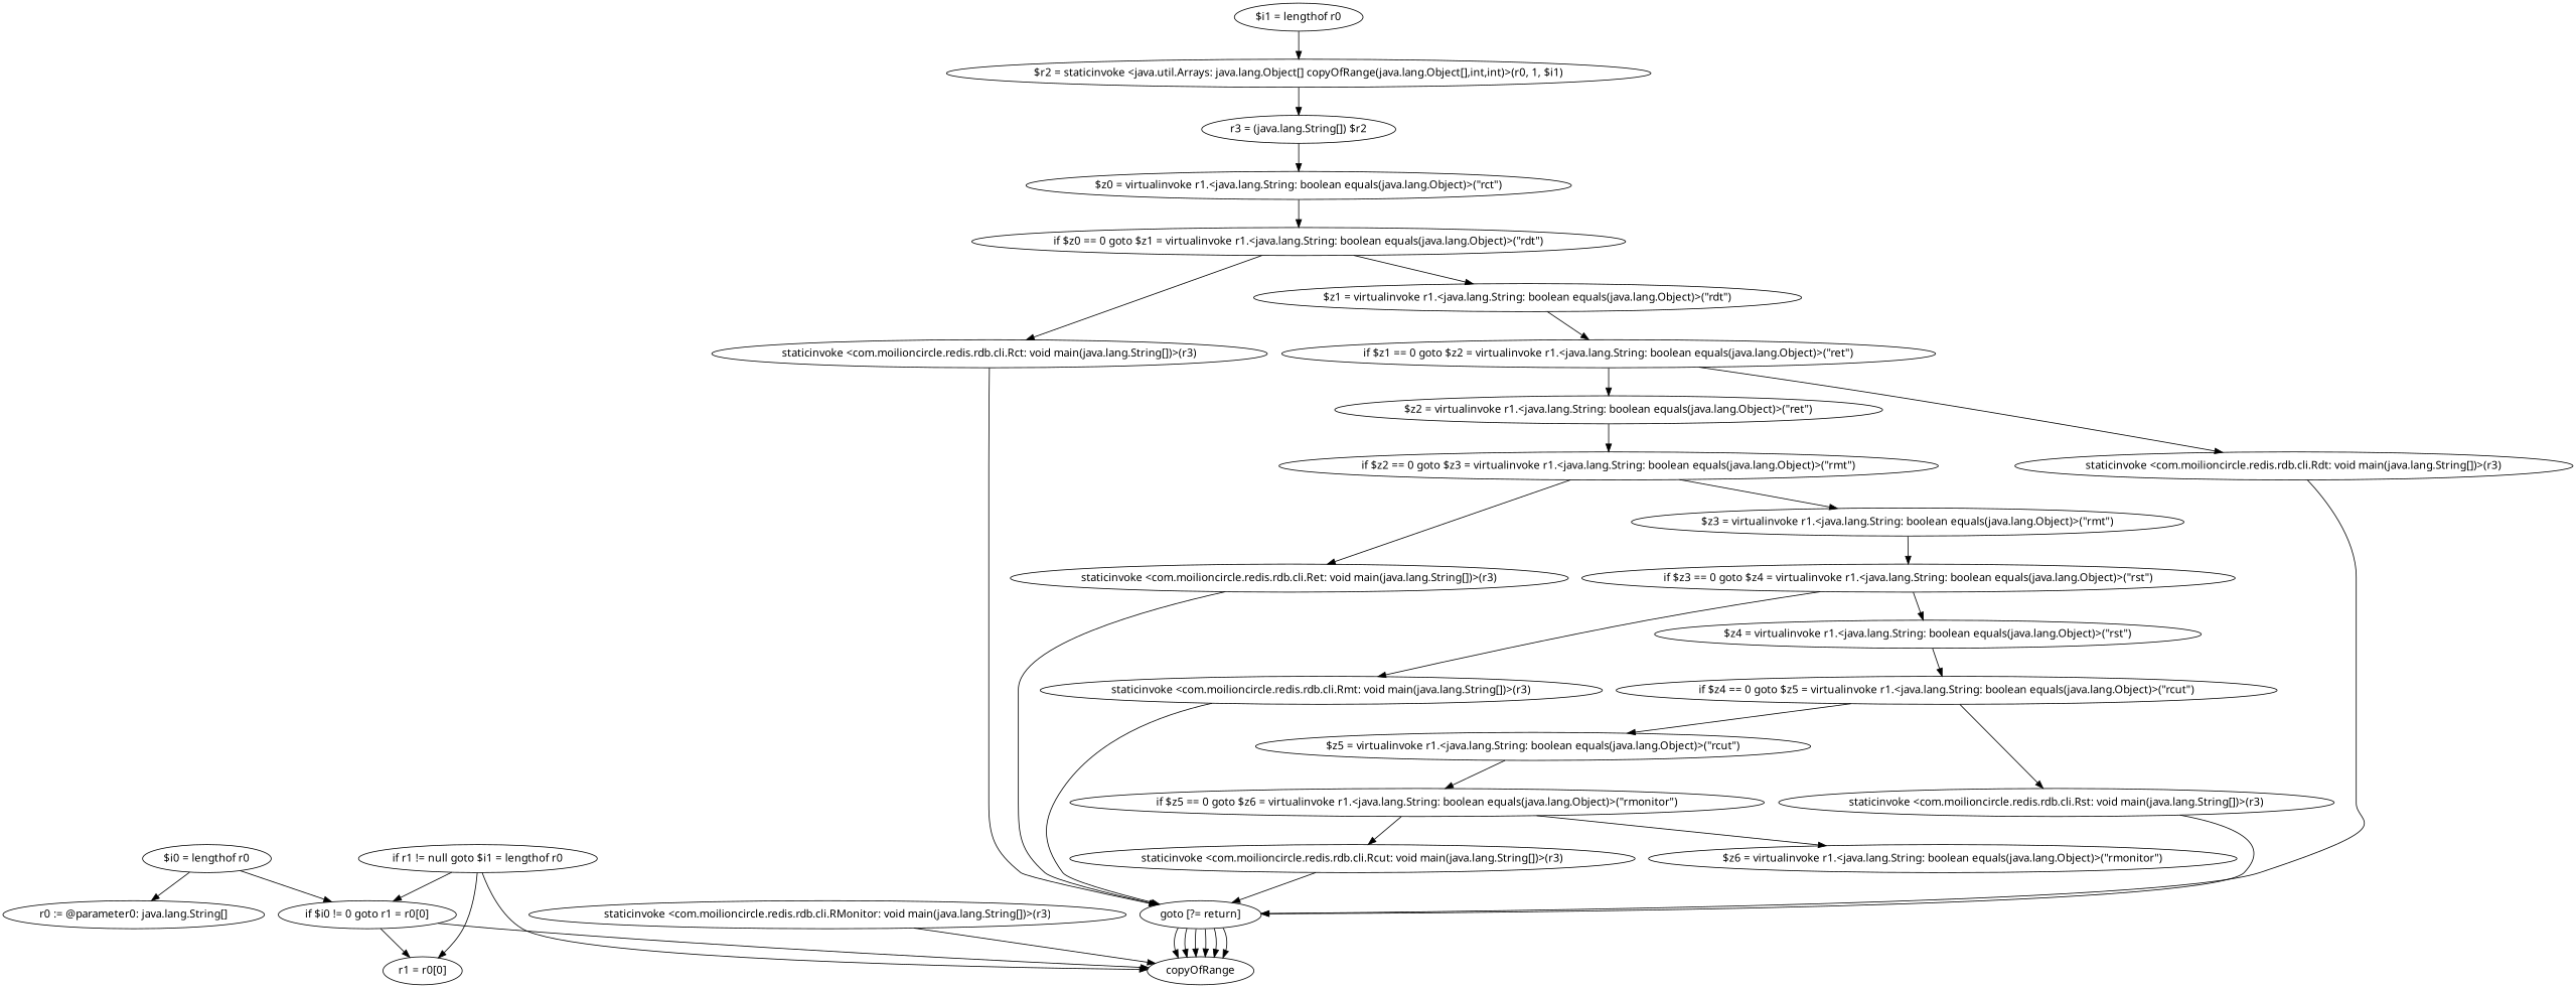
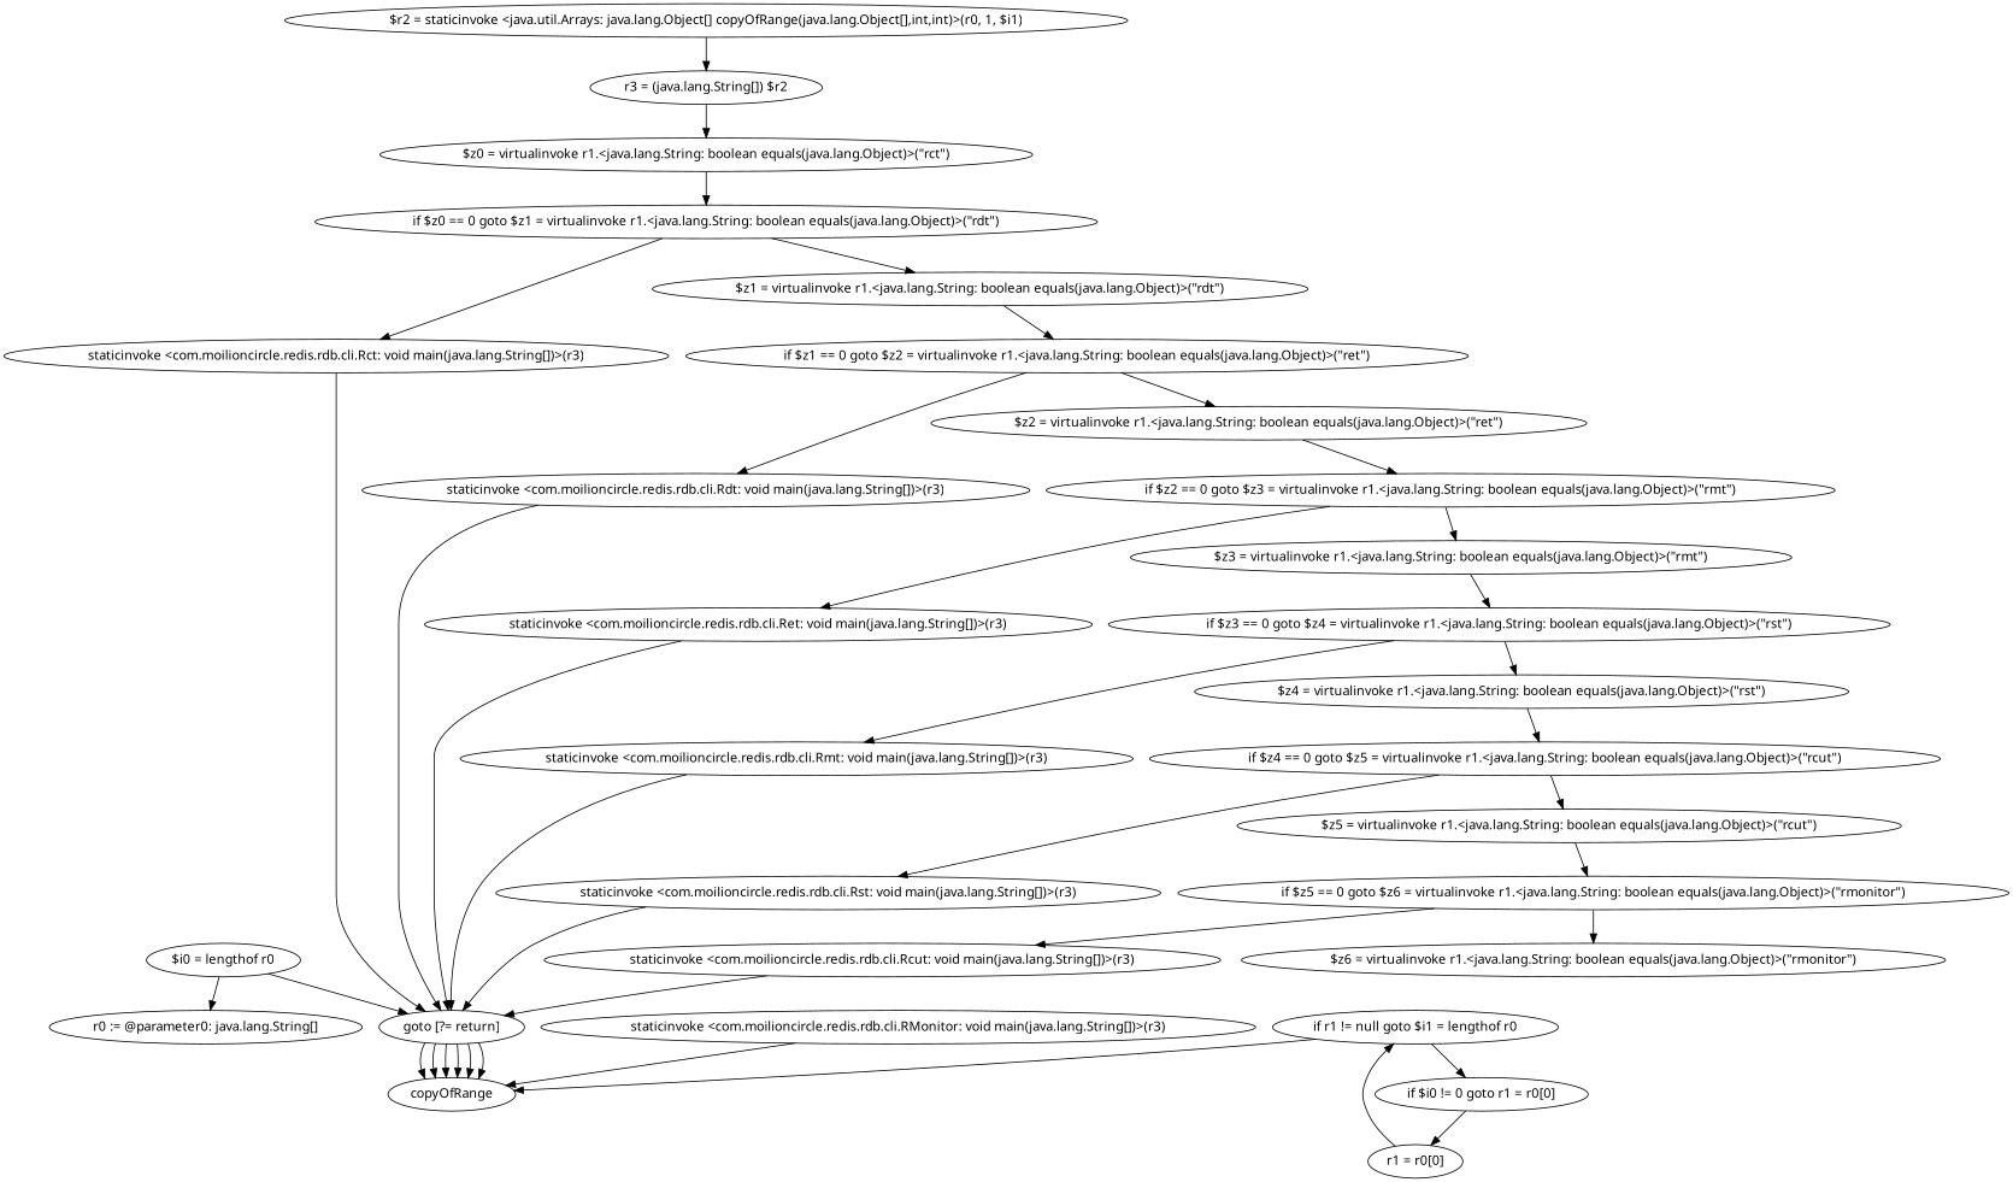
  digraph {
    fontname="Noto Sans"
    node [fontname="Noto Sans"]
    edge [fontname="Noto Sans"]
    "$i0 = lengthof r0"
    "r0 := @parameter0: java.lang.String[]"
    "if $i0 != 0 goto r1 = r0[0]"
    n4 [label=copyOfRange]
    "r1 = r0[0]"
    "if r1 != null goto $i1 = lengthof r0"
-   "$i1 = lengthof r0"
    "$r2 = staticinvoke <java.util.Arrays: java.lang.Object[] copyOfRange(java.lang.Object[],int,int)>(r0, 1, $i1)"
    "r3 = (java.lang.String[]) $r2"
    "$z0 = virtualinvoke r1.<java.lang.String: boolean equals(java.lang.Object)>(\"rct\")"
    "if $z0 == 0 goto $z1 = virtualinvoke r1.<java.lang.String: boolean equals(java.lang.Object)>(\"rdt\")"
    "staticinvoke <com.moilioncircle.redis.rdb.cli.Rct: void main(java.lang.String[])>(r3)"
    "$z1 = virtualinvoke r1.<java.lang.String: boolean equals(java.lang.Object)>(\"rdt\")"
    "goto [?= return]"
    "if $z1 == 0 goto $z2 = virtualinvoke r1.<java.lang.String: boolean equals(java.lang.Object)>(\"ret\")"
    "staticinvoke <com.moilioncircle.redis.rdb.cli.Rdt: void main(java.lang.String[])>(r3)"
    "$z2 = virtualinvoke r1.<java.lang.String: boolean equals(java.lang.Object)>(\"ret\")"
    "if $z2 == 0 goto $z3 = virtualinvoke r1.<java.lang.String: boolean equals(java.lang.Object)>(\"rmt\")"
    "staticinvoke <com.moilioncircle.redis.rdb.cli.Ret: void main(java.lang.String[])>(r3)"
    "$z3 = virtualinvoke r1.<java.lang.String: boolean equals(java.lang.Object)>(\"rmt\")"
    "if $z3 == 0 goto $z4 = virtualinvoke r1.<java.lang.String: boolean equals(java.lang.Object)>(\"rst\")"
    "staticinvoke <com.moilioncircle.redis.rdb.cli.Rmt: void main(java.lang.String[])>(r3)"
    "$z4 = virtualinvoke r1.<java.lang.String: boolean equals(java.lang.Object)>(\"rst\")"
    "if $z4 == 0 goto $z5 = virtualinvoke r1.<java.lang.String: boolean equals(java.lang.Object)>(\"rcut\")"
    "staticinvoke <com.moilioncircle.redis.rdb.cli.Rst: void main(java.lang.String[])>(r3)"
    "$z5 = virtualinvoke r1.<java.lang.String: boolean equals(java.lang.Object)>(\"rcut\")"
    "if $z5 == 0 goto $z6 = virtualinvoke r1.<java.lang.String: boolean equals(java.lang.Object)>(\"rmonitor\")"
    "staticinvoke <com.moilioncircle.redis.rdb.cli.Rcut: void main(java.lang.String[])>(r3)"
    "$z6 = virtualinvoke r1.<java.lang.String: boolean equals(java.lang.Object)>(\"rmonitor\")"
    "staticinvoke <com.moilioncircle.redis.rdb.cli.RMonitor: void main(java.lang.String[])>(r3)"
    "$i0 = lengthof r0" -> "r0 := @parameter0: java.lang.String[]"
-   "$i0 = lengthof r0" -> "if $i0 != 0 goto r1 = r0[0]"
-   "if $i0 != 0 goto r1 = r0[0]" -> n4
+   "$i0 = lengthof r0" -> "goto [?= return]"
    "if $i0 != 0 goto r1 = r0[0]" -> "r1 = r0[0]"
-   "if r1 != null goto $i1 = lengthof r0" -> "r1 = r0[0]"
+   "r1 = r0[0]" -> "if r1 != null goto $i1 = lengthof r0"
    "if r1 != null goto $i1 = lengthof r0" -> "if $i0 != 0 goto r1 = r0[0]"
    "if r1 != null goto $i1 = lengthof r0" -> n4
-   "$i1 = lengthof r0" -> "$r2 = staticinvoke <java.util.Arrays: java.lang.Object[] copyOfRange(java.lang.Object[],int,int)>(r0, 1, $i1)"
    "$r2 = staticinvoke <java.util.Arrays: java.lang.Object[] copyOfRange(java.lang.Object[],int,int)>(r0, 1, $i1)" -> "r3 = (java.lang.String[]) $r2"
    "r3 = (java.lang.String[]) $r2" -> "$z0 = virtualinvoke r1.<java.lang.String: boolean equals(java.lang.Object)>(\"rct\")"
    "$z0 = virtualinvoke r1.<java.lang.String: boolean equals(java.lang.Object)>(\"rct\")" -> "if $z0 == 0 goto $z1 = virtualinvoke r1.<java.lang.String: boolean equals(java.lang.Object)>(\"rdt\")"
    "if $z0 == 0 goto $z1 = virtualinvoke r1.<java.lang.String: boolean equals(java.lang.Object)>(\"rdt\")" -> "staticinvoke <com.moilioncircle.redis.rdb.cli.Rct: void main(java.lang.String[])>(r3)"
    "if $z0 == 0 goto $z1 = virtualinvoke r1.<java.lang.String: boolean equals(java.lang.Object)>(\"rdt\")" -> "$z1 = virtualinvoke r1.<java.lang.String: boolean equals(java.lang.Object)>(\"rdt\")"
    "staticinvoke <com.moilioncircle.redis.rdb.cli.Rct: void main(java.lang.String[])>(r3)" -> "goto [?= return]"
    "$z1 = virtualinvoke r1.<java.lang.String: boolean equals(java.lang.Object)>(\"rdt\")" -> "if $z1 == 0 goto $z2 = virtualinvoke r1.<java.lang.String: boolean equals(java.lang.Object)>(\"ret\")"
    "goto [?= return]" -> n4
    "goto [?= return]" -> n4
    "goto [?= return]" -> n4
    "goto [?= return]" -> n4
    "goto [?= return]" -> n4
    "goto [?= return]" -> n4
    "if $z1 == 0 goto $z2 = virtualinvoke r1.<java.lang.String: boolean equals(java.lang.Object)>(\"ret\")" -> "staticinvoke <com.moilioncircle.redis.rdb.cli.Rdt: void main(java.lang.String[])>(r3)"
    "if $z1 == 0 goto $z2 = virtualinvoke r1.<java.lang.String: boolean equals(java.lang.Object)>(\"ret\")" -> "$z2 = virtualinvoke r1.<java.lang.String: boolean equals(java.lang.Object)>(\"ret\")"
    "staticinvoke <com.moilioncircle.redis.rdb.cli.Rdt: void main(java.lang.String[])>(r3)" -> "goto [?= return]"
    "$z2 = virtualinvoke r1.<java.lang.String: boolean equals(java.lang.Object)>(\"ret\")" -> "if $z2 == 0 goto $z3 = virtualinvoke r1.<java.lang.String: boolean equals(java.lang.Object)>(\"rmt\")"
    "if $z2 == 0 goto $z3 = virtualinvoke r1.<java.lang.String: boolean equals(java.lang.Object)>(\"rmt\")" -> "staticinvoke <com.moilioncircle.redis.rdb.cli.Ret: void main(java.lang.String[])>(r3)"
    "if $z2 == 0 goto $z3 = virtualinvoke r1.<java.lang.String: boolean equals(java.lang.Object)>(\"rmt\")" -> "$z3 = virtualinvoke r1.<java.lang.String: boolean equals(java.lang.Object)>(\"rmt\")"
    "staticinvoke <com.moilioncircle.redis.rdb.cli.Ret: void main(java.lang.String[])>(r3)" -> "goto [?= return]"
    "$z3 = virtualinvoke r1.<java.lang.String: boolean equals(java.lang.Object)>(\"rmt\")" -> "if $z3 == 0 goto $z4 = virtualinvoke r1.<java.lang.String: boolean equals(java.lang.Object)>(\"rst\")"
    "if $z3 == 0 goto $z4 = virtualinvoke r1.<java.lang.String: boolean equals(java.lang.Object)>(\"rst\")" -> "staticinvoke <com.moilioncircle.redis.rdb.cli.Rmt: void main(java.lang.String[])>(r3)"
    "if $z3 == 0 goto $z4 = virtualinvoke r1.<java.lang.String: boolean equals(java.lang.Object)>(\"rst\")" -> "$z4 = virtualinvoke r1.<java.lang.String: boolean equals(java.lang.Object)>(\"rst\")"
    "staticinvoke <com.moilioncircle.redis.rdb.cli.Rmt: void main(java.lang.String[])>(r3)" -> "goto [?= return]"
    "$z4 = virtualinvoke r1.<java.lang.String: boolean equals(java.lang.Object)>(\"rst\")" -> "if $z4 == 0 goto $z5 = virtualinvoke r1.<java.lang.String: boolean equals(java.lang.Object)>(\"rcut\")"
    "if $z4 == 0 goto $z5 = virtualinvoke r1.<java.lang.String: boolean equals(java.lang.Object)>(\"rcut\")" -> "staticinvoke <com.moilioncircle.redis.rdb.cli.Rst: void main(java.lang.String[])>(r3)"
    "if $z4 == 0 goto $z5 = virtualinvoke r1.<java.lang.String: boolean equals(java.lang.Object)>(\"rcut\")" -> "$z5 = virtualinvoke r1.<java.lang.String: boolean equals(java.lang.Object)>(\"rcut\")"
    "staticinvoke <com.moilioncircle.redis.rdb.cli.Rst: void main(java.lang.String[])>(r3)" -> "goto [?= return]"
    "$z5 = virtualinvoke r1.<java.lang.String: boolean equals(java.lang.Object)>(\"rcut\")" -> "if $z5 == 0 goto $z6 = virtualinvoke r1.<java.lang.String: boolean equals(java.lang.Object)>(\"rmonitor\")"
    "if $z5 == 0 goto $z6 = virtualinvoke r1.<java.lang.String: boolean equals(java.lang.Object)>(\"rmonitor\")" -> "staticinvoke <com.moilioncircle.redis.rdb.cli.Rcut: void main(java.lang.String[])>(r3)"
    "if $z5 == 0 goto $z6 = virtualinvoke r1.<java.lang.String: boolean equals(java.lang.Object)>(\"rmonitor\")" -> "$z6 = virtualinvoke r1.<java.lang.String: boolean equals(java.lang.Object)>(\"rmonitor\")"
    "staticinvoke <com.moilioncircle.redis.rdb.cli.Rcut: void main(java.lang.String[])>(r3)" -> "goto [?= return]"
    "staticinvoke <com.moilioncircle.redis.rdb.cli.RMonitor: void main(java.lang.String[])>(r3)" -> n4
  }
